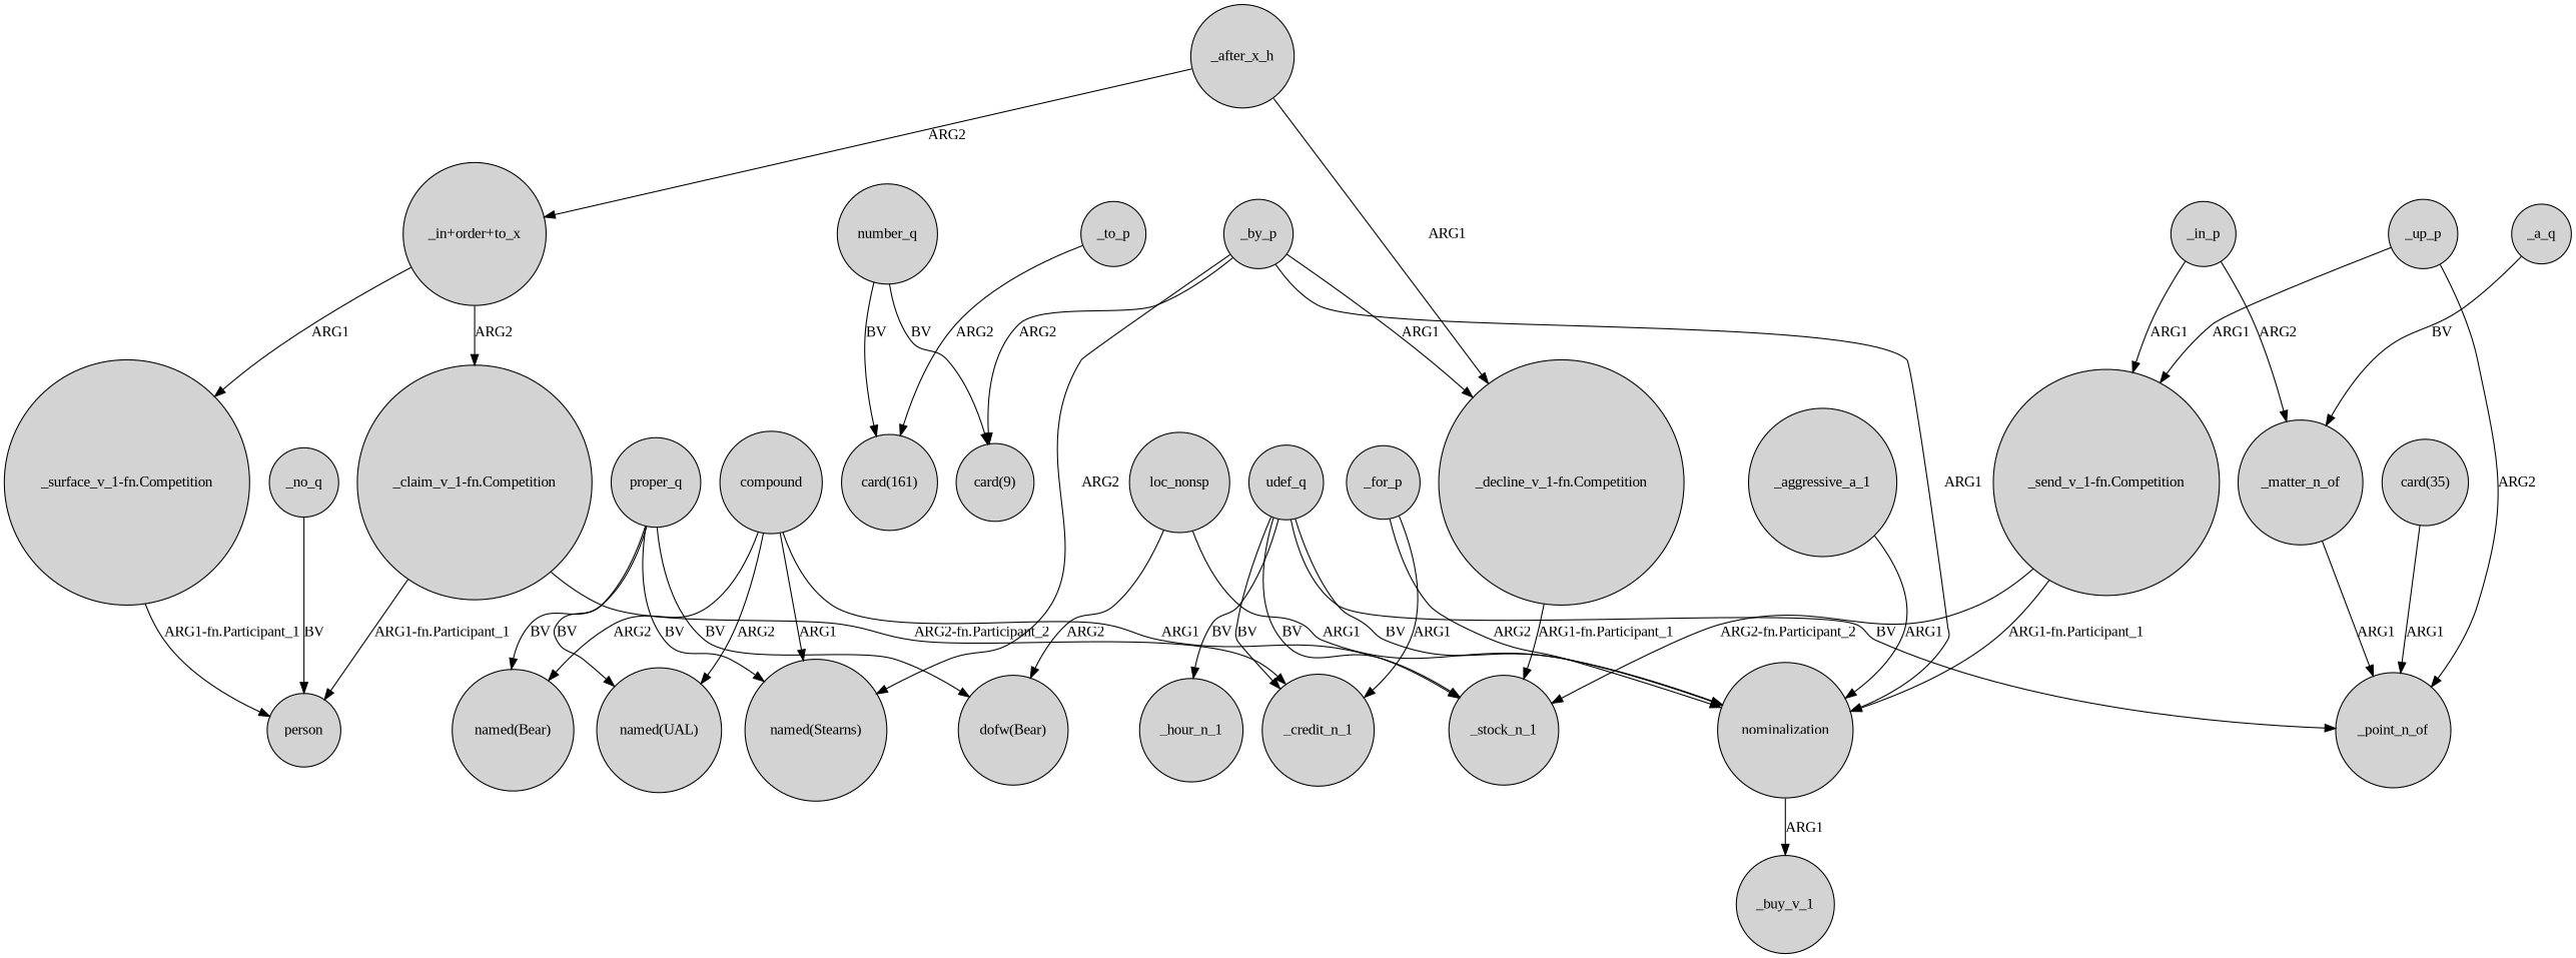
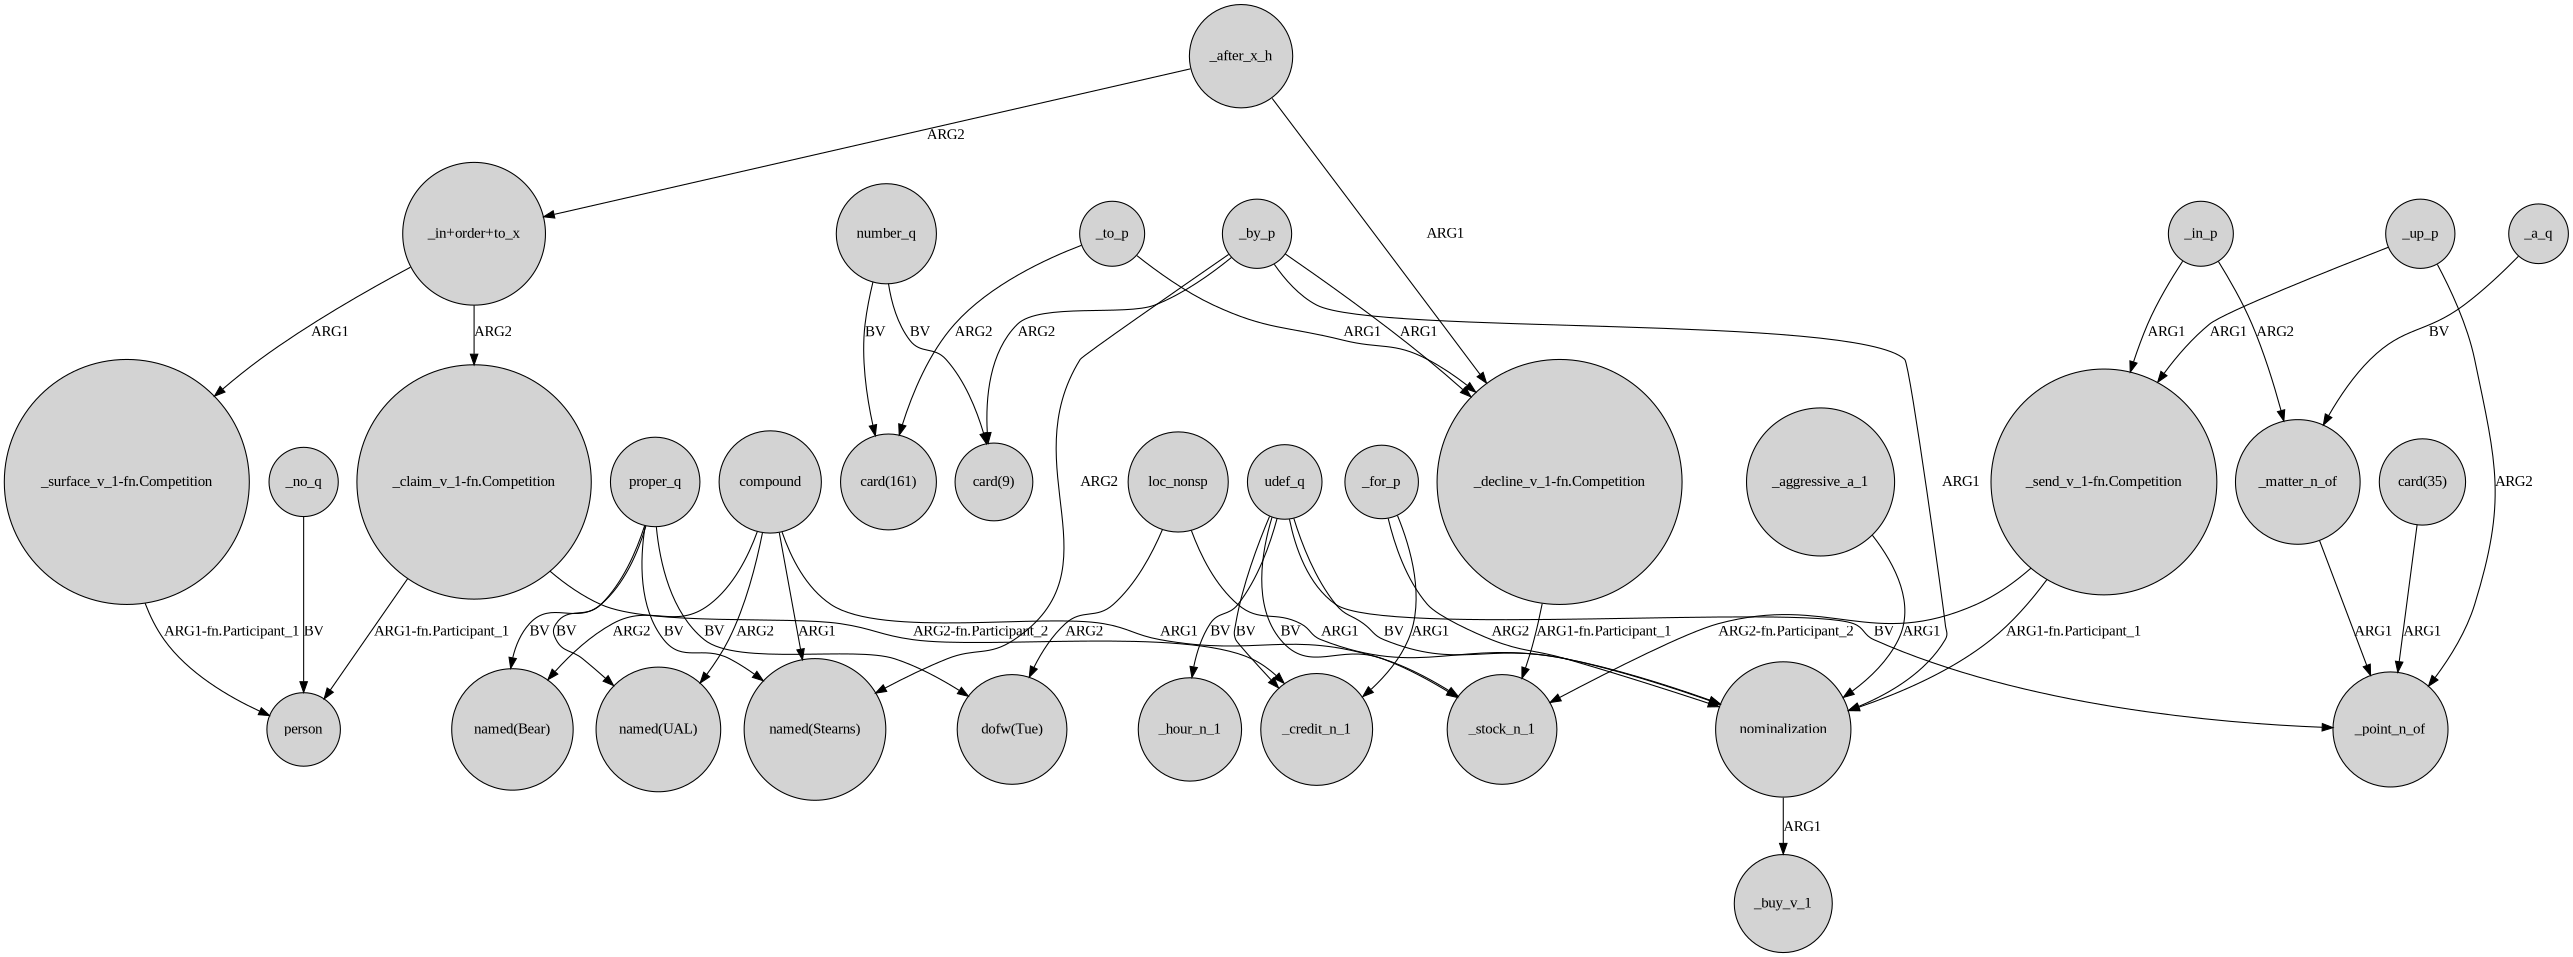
  digraph {
    fontname="Liberation Serif"
    node [fontname="Liberation Serif" shape=circle style=filled]
    edge [fontname="Liberation Serif"]
    nominalization
    _buy_v_1
    "_surface_v_1-fn.Competition"
    person
    compound
    "named(Stearns)"
    _stock_n_1
    "named(UAL)"
    "named(Bear)"
    proper_q
-   "dofw(Tue)" [label="dofw(Bear)"]
+   "dofw(Tue)"
    _by_p
    "_decline_v_1-fn.Competition"
    "card(9)"
    _in_p
    _matter_n_of
    "_send_v_1-fn.Competition"
    _point_n_of
    _a_q
    "card(35)"
    udef_q
    _hour_n_1
    _credit_n_1
    _to_p
    "card(161)"
    _after_x_h
    "_in+order+to_x"
    "_claim_v_1-fn.Competition"
    _up_p
    loc_nonsp
    number_q
    _aggressive_a_1
    _no_q
    _for_p
    nominalization -> _buy_v_1 [label=ARG1]
    "_surface_v_1-fn.Competition" -> person [label="ARG1-fn.Participant_1"]
    compound -> "named(Stearns)" [label=ARG1]
    compound -> _stock_n_1 [label=ARG1]
    compound -> "named(UAL)" [label=ARG2]
    compound -> "named(Bear)" [label=ARG2]
    proper_q -> "named(Stearns)" [label=BV]
    proper_q -> "named(UAL)" [label=BV]
    proper_q -> "named(Bear)" [label=BV]
    proper_q -> "dofw(Tue)" [label=BV]
    _by_p -> nominalization [label=ARG1]
    _by_p -> "named(Stearns)" [label=ARG2]
    _by_p -> "_decline_v_1-fn.Competition" [label=ARG1]
    _by_p -> "card(9)" [label=ARG2]
    "_decline_v_1-fn.Competition" -> _stock_n_1 [label="ARG1-fn.Participant_1"]
    _in_p -> _matter_n_of [label=ARG2]
    _in_p -> "_send_v_1-fn.Competition" [label=ARG1]
    _matter_n_of -> _point_n_of [label=ARG1]
    "_send_v_1-fn.Competition" -> nominalization [label="ARG1-fn.Participant_1"]
    "_send_v_1-fn.Competition" -> _stock_n_1 [label="ARG2-fn.Participant_2"]
    _a_q -> _matter_n_of [label=BV]
    "card(35)" -> _point_n_of [label=ARG1]
    udef_q -> nominalization [label=BV]
    udef_q -> _stock_n_1 [label=BV]
    udef_q -> _point_n_of [label=BV]
    udef_q -> _hour_n_1 [label=BV]
    udef_q -> _credit_n_1 [label=BV]
+   _to_p -> "_decline_v_1-fn.Competition" [label=ARG1]
    _to_p -> "card(161)" [label=ARG2]
    _after_x_h -> "_decline_v_1-fn.Competition" [label=ARG1]
    _after_x_h -> "_in+order+to_x" [label=ARG2]
    "_in+order+to_x" -> "_surface_v_1-fn.Competition" [label=ARG1]
    "_in+order+to_x" -> "_claim_v_1-fn.Competition" [label=ARG2]
    "_claim_v_1-fn.Competition" -> person [label="ARG1-fn.Participant_1"]
    "_claim_v_1-fn.Competition" -> _credit_n_1 [label="ARG2-fn.Participant_2"]
    _up_p -> "_send_v_1-fn.Competition" [label=ARG1]
    _up_p -> _point_n_of [label=ARG2]
    loc_nonsp -> nominalization [label=ARG1]
    loc_nonsp -> "dofw(Tue)" [label=ARG2]
    number_q -> "card(9)" [label=BV]
    number_q -> "card(161)" [label=BV]
    _aggressive_a_1 -> nominalization [label=ARG1]
    _no_q -> person [label=BV]
    _for_p -> nominalization [label=ARG2]
    _for_p -> _credit_n_1 [label=ARG1]
  }
